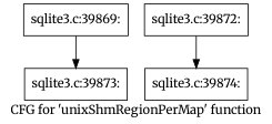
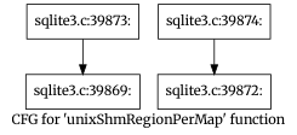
  digraph {
    fontname=Merriweather
    label="CFG for 'unixShmRegionPerMap' function"
    node [fontname=Merriweather shape=record]
    edge [fontname=Merriweather]
    n1 [label="{sqlite3.c:39869:}"]
    n2 [label="{sqlite3.c:39873:}"]
    n3 [label="{sqlite3.c:39872:}"]
    n4 [label="{sqlite3.c:39874:}"]
-   n1 -> n2
-   n3 -> n4
+   n2 -> n1
+   n4 -> n3
  }
